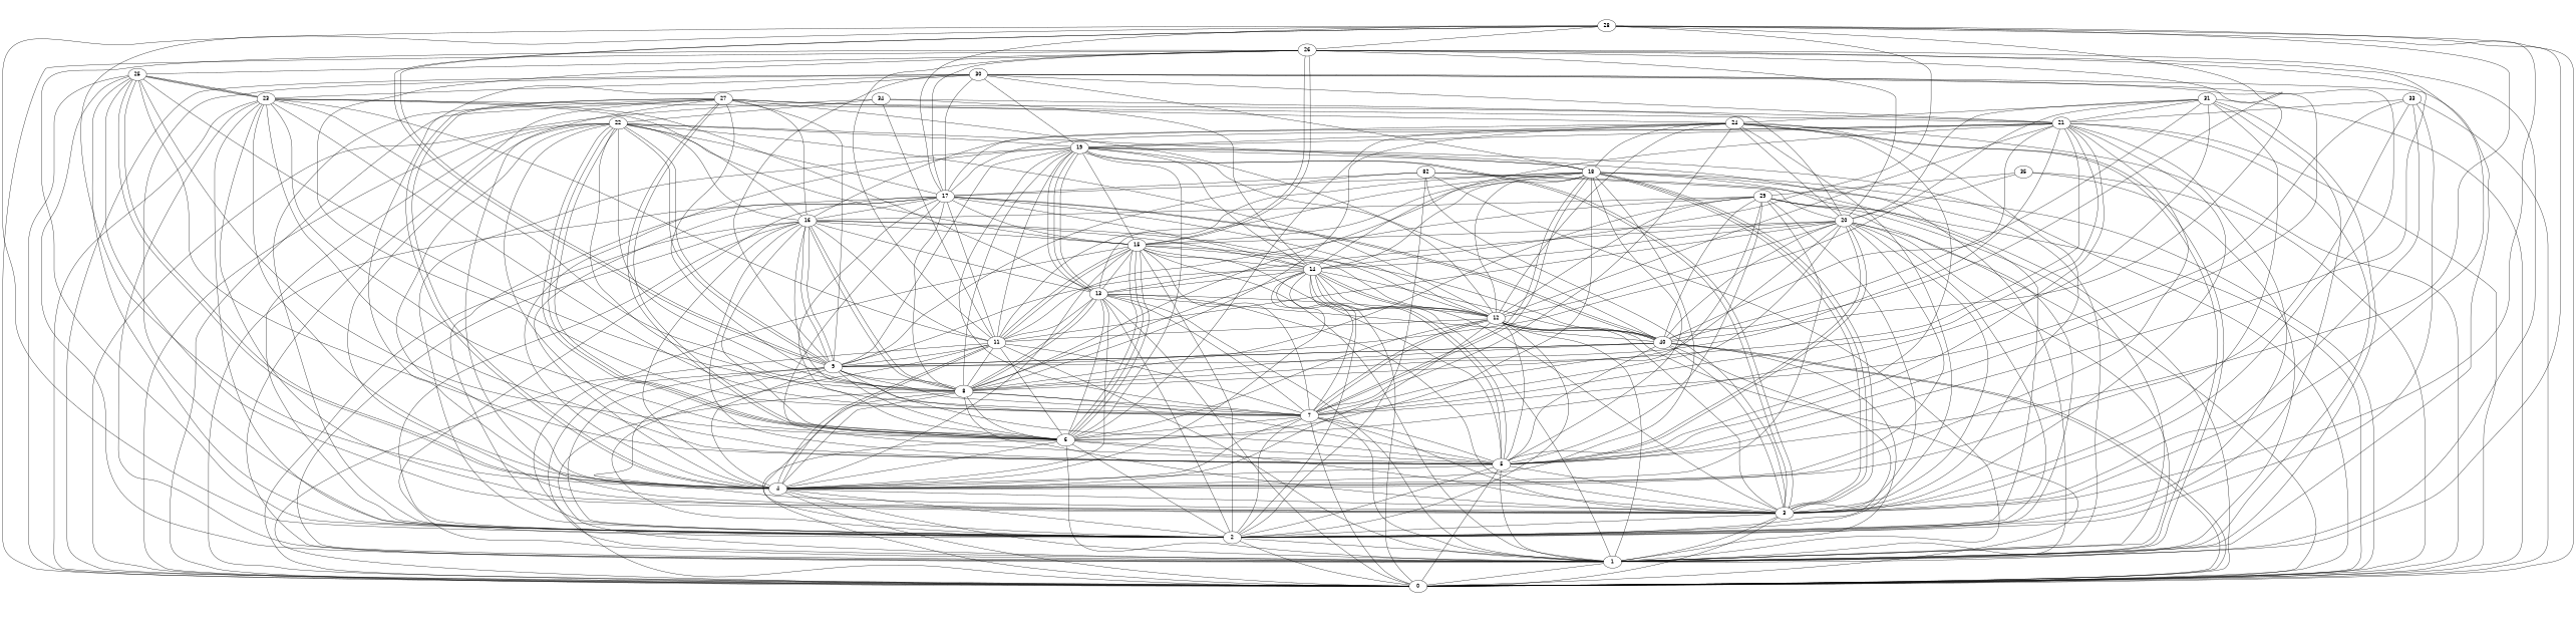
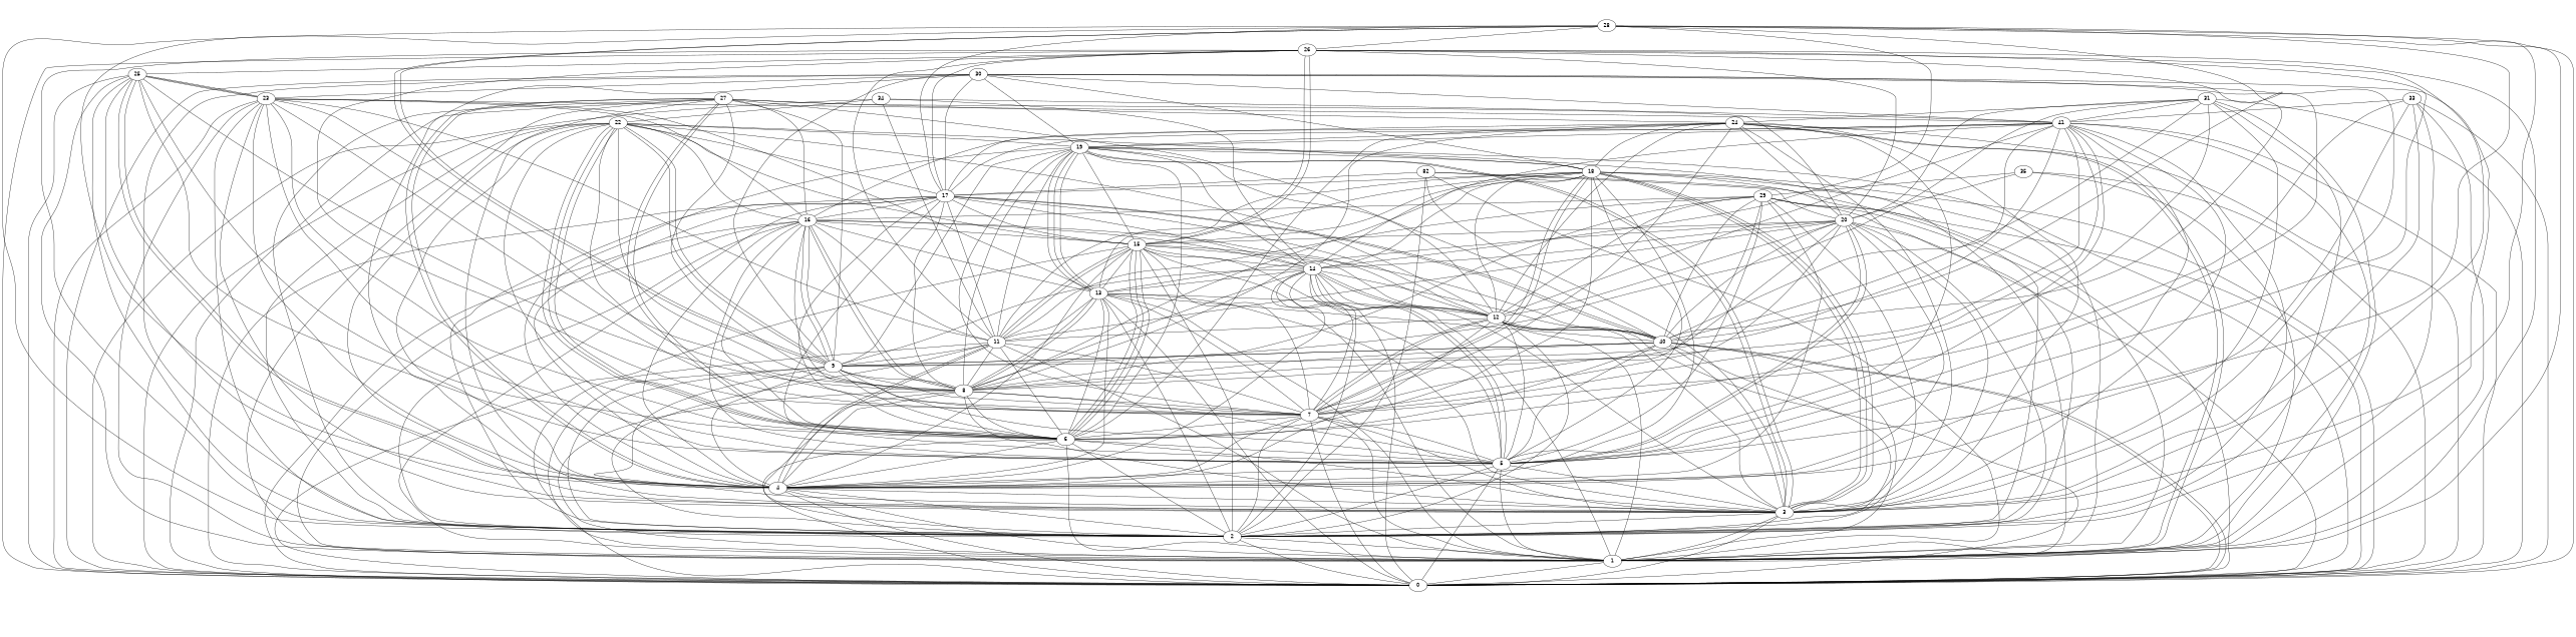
  graph {
    fontname="DejaVu Sans"
    node [fontname="DejaVu Sans"]
    edge [fontname="DejaVu Sans"]
    1
    0
    2
    3
    4
    5
    6
    7
    8
    9
    n11 [label=40]
    11
    12
    13
    14
    15
    16
    17
    18
    19
    20
-   21
+   21 [label=41]
    22
    23
    24
    25
    26
    27
    28
    29
    30
    31
    n33 [label=82]
    33
    34
    35
    1 -- 0
    2 -- 1
    2 -- 0
    3 -- 1
    3 -- 0
    3 -- 2
    4 -- 1
    4 -- 0
    4 -- 2
    4 -- 3
    5 -- 1
    5 -- 0
    5 -- 2
    5 -- 3
    5 -- 4
    6 -- 1
    6 -- 0
    6 -- 2
    6 -- 3
    6 -- 4
    6 -- 5
    7 -- 1
    7 -- 0
    7 -- 2
    7 -- 3
    7 -- 4
    7 -- 5
    7 -- 6
    8 -- 1
    8 -- 2
    8 -- 3
    8 -- 4
    8 -- 5
    8 -- 6
    8 -- 7
    9 -- 1
    9 -- 2
    9 -- 3
    9 -- 4
    9 -- 5
    9 -- 6
    9 -- 7
    9 -- 8
    n11 -- 1
    n11 -- 0
    n11 -- 0
    n11 -- 2
    n11 -- 3
    n11 -- 5
-   12 -- 6
+   n11 -- 6
    n11 -- 8
    n11 -- 9
    n11 -- 9
    11 -- 1
    11 -- 0
    11 -- 2
    11 -- 4
    11 -- 4
    11 -- 6
    11 -- 7
    11 -- 8
    11 -- 9
    12 -- 1
    12 -- 0
    12 -- 2
    12 -- 3
    12 -- 4
    12 -- 5
    12 -- 7
    12 -- 7
    12 -- n11
    12 -- n11
    12 -- 11
    13 -- 1
    13 -- 0
    13 -- 2
    13 -- 3
    13 -- 4
    13 -- 6
    13 -- 7
    13 -- 8
    13 -- 8
    13 -- n11
    13 -- 11
    13 -- 12
    14 -- 1
    14 -- 0
    14 -- 2
    14 -- 3
    14 -- 4
    14 -- 5
    14 -- 5
    14 -- 7
    14 -- 8
    14 -- 9
    14 -- n11
    14 -- 12
    14 -- 12
    14 -- 13
    15 -- 1
    15 -- 0
    15 -- 2
    15 -- 4
    15 -- 5
    15 -- 6
    15 -- 6
    15 -- 6
    15 -- 7
    15 -- n11
    15 -- 11
    15 -- 11
    15 -- 12
    15 -- 13
    15 -- 14
    16 -- 1
    16 -- 0
    16 -- 2
    16 -- 4
    16 -- 5
    16 -- 6
    16 -- 7
    16 -- 8
    16 -- 8
    16 -- 9
    16 -- 9
    16 -- 11
    16 -- 12
    16 -- 13
    16 -- 14
    16 -- 15
    17 -- 1
    17 -- 0
    17 -- 2
    17 -- 4
    17 -- 5
    17 -- 6
    17 -- 8
    17 -- n11
    17 -- n11
    17 -- 11
    17 -- 12
    17 -- 14
    17 -- 15
    17 -- 16
    18 -- 1
    18 -- 0
    18 -- 2
    18 -- 3
    18 -- 3
    18 -- 3
    18 -- 4
    18 -- 5
    18 -- 6
    18 -- 7
    18 -- 7
    18 -- 8
    18 -- 11
    18 -- 12
    18 -- 13
    18 -- 14
    18 -- 15
    18 -- 17
    19 -- 1
    19 -- 0
-   19 -- 2
    19 -- 3
    19 -- 3
    19 -- 4
    19 -- 6
    19 -- 7
    19 -- 8
    19 -- 9
    19 -- 11
    19 -- 12
    19 -- 13
    19 -- 13
    19 -- 13
    19 -- 14
    19 -- 15
    19 -- 18
-   20 -- 1
+   33 -- 1
    20 -- 0
    20 -- 2
    20 -- 3
    20 -- 4
    20 -- 5
    20 -- 5
    20 -- 7
    20 -- 8
    20 -- n11
    20 -- 11
    20 -- 12
    20 -- 13
    20 -- 14
    20 -- 15
    21 -- 1
    21 -- 0
    21 -- 2
    21 -- 3
    21 -- 4
    21 -- 5
    21 -- 7
    21 -- 8
    21 -- 9
    21 -- n11
    21 -- 12
    21 -- 14
    21 -- 16
    21 -- 17
    21 -- 19
    22 -- 0
    22 -- 2
    22 -- 3
    22 -- 4
    22 -- 5
    22 -- 6
    22 -- 6
    22 -- 6
    22 -- 7
    22 -- 8
    22 -- 9
    22 -- 9
    22 -- 12
    22 -- 15
    22 -- 16
    22 -- 17
    22 -- 18
    22 -- 19
    23 -- 1
    23 -- 0
    23 -- 2
    23 -- 3
    23 -- 4
    23 -- 5
    23 -- 6
    23 -- 7
    23 -- 8
    23 -- 11
    23 -- 13
    23 -- 16
    23 -- 21
    24 -- 1
    24 -- 1
    24 -- 0
    24 -- 2
    24 -- 3
    24 -- 5
    24 -- 6
    24 -- 7
    24 -- 8
    24 -- 12
    24 -- 17
    24 -- 18
    24 -- 19
    24 -- 20
    25 -- 1
    25 -- 0
    25 -- 2
    25 -- 3
    25 -- 4
    25 -- 4
    25 -- 5
    25 -- 6
    25 -- 8
    25 -- 23
    25 -- 23
    25 -- 23
    26 -- 1
    26 -- 0
    26 -- 2
    26 -- 3
    26 -- 5
    26 -- 7
    26 -- n11
    26 -- 11
    26 -- 15
    26 -- 15
    26 -- 17
    26 -- 20
    26 -- 25
    27 -- 1
    27 -- 0
    27 -- 2
    27 -- 3
    27 -- 4
    27 -- 4
    27 -- 6
    27 -- 6
    27 -- 8
    27 -- 9
    27 -- n11
    27 -- 16
    27 -- 20
    27 -- 24
    28 -- 1
    28 -- 0
    28 -- 2
    28 -- 3
    28 -- 4
    28 -- 5
    28 -- 9
    28 -- 9
    28 -- n11
    28 -- 14
    28 -- 17
    28 -- 26
    29 -- 1
    29 -- 0
    29 -- 2
    29 -- 3
    29 -- 4
    29 -- 5
    29 -- 7
    29 -- 8
    29 -- n11
    29 -- 11
    29 -- 12
    29 -- 16
    30 -- 1
    30 -- 0
    30 -- 2
    30 -- 3
    30 -- 4
    30 -- 5
    30 -- 9
    30 -- 17
    30 -- 18
    30 -- 19
    30 -- 21
    30 -- 23
    31 -- 1
    31 -- 0
    31 -- 2
    31 -- 3
    31 -- 6
    31 -- 9
    31 -- n11
    31 -- 20
    31 -- 21
    31 -- 24
    n33 -- 1
    n33 -- 0
    n33 -- 2
    n33 -- 3
-   n33 -- 9
    n33 -- 17
    n33 -- 20
    33 -- 0
    33 -- 2
    33 -- 3
    33 -- 4
    33 -- 7
    33 -- 21
    34 -- 0
    34 -- 11
    34 -- 14
    34 -- 21
    34 -- 22
    35 -- 1
    35 -- 0
    35 -- 20
    35 -- 29
  }
